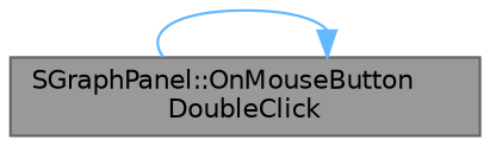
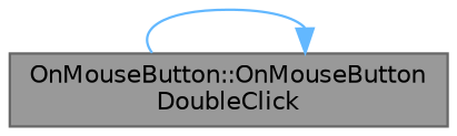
  digraph {
    rankdir=LR
-   n1 [color=gray40 fillcolor=grey60 fontcolor=black fontname=Helvetica fontsize=10 height=0.2 label="SGraphPanel::OnMouseButton\lDoubleClick" shape=box style=filled width=0.4]
+   n1 [color=gray40 fillcolor=grey60 fontcolor=black fontname=Helvetica fontsize=10 height=0.2 label="OnMouseButton::OnMouseButton\lDoubleClick" shape=box style=filled width=0.4]
    n1 -> n1 [color=steelblue1 fontname=Helvetica fontsize=10 labelfontname=Helvetica labelfontsize=10 style=solid]
  }
